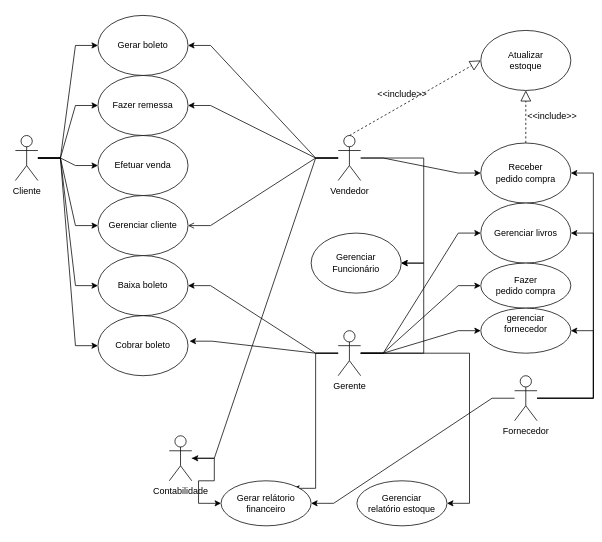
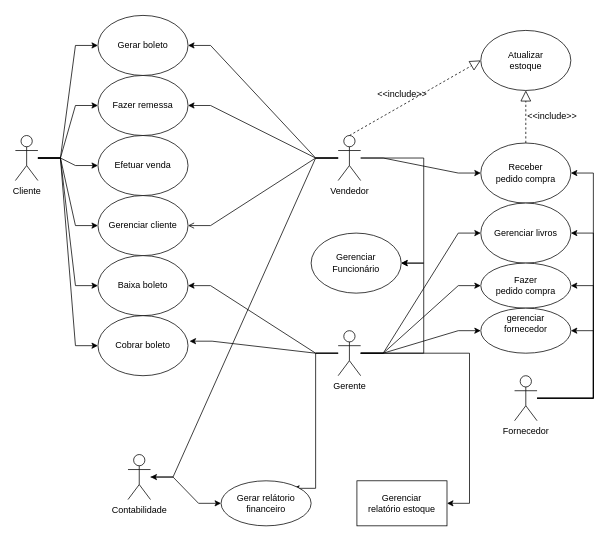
  <mxCell id="0" />
  <mxCell id="1" parent="0" />
  <mxCell id="2" style="edgeStyle=entityRelationEdgeStyle;rounded=0;orthogonalLoop=1;jettySize=auto;html=1;entryX=0;entryY=0.5;entryDx=0;entryDy=0;" parent="1" source="8" target="12" edge="1"><mxGeometry relative="1" as="geometry" /></mxCell>
  <mxCell id="3" style="edgeStyle=entityRelationEdgeStyle;rounded=0;orthogonalLoop=1;jettySize=auto;html=1;entryX=0;entryY=0.5;entryDx=0;entryDy=0;" parent="1" source="8" target="11" edge="1"><mxGeometry relative="1" as="geometry" /></mxCell>
  <mxCell id="4" style="edgeStyle=entityRelationEdgeStyle;rounded=0;orthogonalLoop=1;jettySize=auto;html=1;entryX=0;entryY=0.5;entryDx=0;entryDy=0;" parent="1" source="8" target="9" edge="1"><mxGeometry relative="1" as="geometry" /></mxCell>
  <mxCell id="5" style="edgeStyle=entityRelationEdgeStyle;rounded=0;orthogonalLoop=1;jettySize=auto;html=1;entryX=0;entryY=0.5;entryDx=0;entryDy=0;" parent="1" source="8" target="10" edge="1"><mxGeometry relative="1" as="geometry" /></mxCell>
  <mxCell id="6" style="edgeStyle=entityRelationEdgeStyle;rounded=0;orthogonalLoop=1;jettySize=auto;html=1;" parent="1" source="8" target="13" edge="1"><mxGeometry relative="1" as="geometry" /></mxCell>
  <mxCell id="7" style="edgeStyle=entityRelationEdgeStyle;rounded=0;orthogonalLoop=1;jettySize=auto;html=1;entryX=0;entryY=0.5;entryDx=0;entryDy=0;" parent="1" source="8" target="14" edge="1"><mxGeometry relative="1" as="geometry" /></mxCell>
  <mxCell id="8" value="Cliente" style="shape=umlActor;verticalLabelPosition=bottom;verticalAlign=top;html=1;outlineConnect=0;" parent="1" vertex="1"><mxGeometry x="20" y="180" width="30" height="60" as="geometry" /></mxCell>
  <mxCell id="9" value="Efetuar venda" style="ellipse;whiteSpace=wrap;html=1;" parent="1" vertex="1"><mxGeometry x="130" y="180" width="120" height="80" as="geometry" /></mxCell>
  <mxCell id="10" value="Gerenciar cliente" style="ellipse;whiteSpace=wrap;html=1;" parent="1" vertex="1"><mxGeometry x="130" y="260" width="120" height="80" as="geometry" /></mxCell>
  <mxCell id="11" value="Fazer remessa" style="ellipse;whiteSpace=wrap;html=1;" parent="1" vertex="1"><mxGeometry x="130" y="100" width="120" height="80" as="geometry" /></mxCell>
  <mxCell id="12" value="Gerar boleto" style="ellipse;whiteSpace=wrap;html=1;" parent="1" vertex="1"><mxGeometry x="130" width="120" height="80" as="geometry" y="20" /></mxCell>
  <mxCell id="13" value="Baixa boleto" style="ellipse;whiteSpace=wrap;html=1;" parent="1" vertex="1"><mxGeometry x="130" y="340" width="120" height="80" as="geometry" /></mxCell>
  <mxCell id="14" value="Cobrar boleto" style="ellipse;whiteSpace=wrap;html=1;" parent="1" vertex="1"><mxGeometry x="130" y="420" width="120" height="80" as="geometry" /></mxCell>
  <mxCell id="15" style="edgeStyle=entityRelationEdgeStyle;rounded=0;orthogonalLoop=1;jettySize=auto;html=1;" parent="1" source="21" target="12" edge="1"><mxGeometry relative="1" as="geometry" /></mxCell>
  <mxCell id="16" style="edgeStyle=entityRelationEdgeStyle;rounded=0;orthogonalLoop=1;jettySize=auto;html=1;entryX=1;entryY=0.5;entryDx=0;entryDy=0;" parent="1" source="21" target="11" edge="1"><mxGeometry relative="1" as="geometry" /></mxCell>
  <mxCell id="17" style="edgeStyle=entityRelationEdgeStyle;rounded=0;orthogonalLoop=1;jettySize=auto;html=1;" parent="1" source="21" target="46" edge="1"><mxGeometry relative="1" as="geometry" /></mxCell>
  <mxCell id="18" style="edgeStyle=entityRelationEdgeStyle;rounded=0;orthogonalLoop=1;jettySize=auto;html=1;entryX=1;entryY=0.5;entryDx=0;entryDy=0;endArrow=open;" parent="1" source="21" target="10" edge="1"><mxGeometry relative="1" as="geometry" /></mxCell>
  <mxCell id="19" style="edgeStyle=entityRelationEdgeStyle;rounded=0;orthogonalLoop=1;jettySize=auto;html=1;" parent="1" source="21" target="22" edge="1"><mxGeometry relative="1" as="geometry" /></mxCell>
  <mxCell id="20" style="edgeStyle=entityRelationEdgeStyle;rounded=0;orthogonalLoop=1;jettySize=auto;html=1;entryX=0;entryY=0.5;entryDx=0;entryDy=0;" parent="1" source="21" target="37" edge="1"><mxGeometry relative="1" as="geometry" /></mxCell>
  <mxCell id="21" value="Vendedor" style="shape=umlActor;verticalLabelPosition=bottom;verticalAlign=top;html=1;outlineConnect=0;" parent="1" vertex="1"><mxGeometry x="450" y="180" width="30" height="60" as="geometry" /></mxCell>
  <mxCell id="22" value="Gerenciar Funcionário" style="ellipse;whiteSpace=wrap;html=1;" parent="1" vertex="1"><mxGeometry x="414" y="310" width="120" height="80" as="geometry" /></mxCell>
  <mxCell id="23" style="edgeStyle=entityRelationEdgeStyle;rounded=0;orthogonalLoop=1;jettySize=auto;html=1;" parent="1" source="31" target="22" edge="1"><mxGeometry relative="1" as="geometry" /></mxCell>
  <mxCell id="24" style="edgeStyle=entityRelationEdgeStyle;rounded=0;orthogonalLoop=1;jettySize=auto;html=1;entryX=1;entryY=0.5;entryDx=0;entryDy=0;" parent="1" source="31" target="13" edge="1"><mxGeometry relative="1" as="geometry" /></mxCell>
  <mxCell id="25" style="edgeStyle=entityRelationEdgeStyle;rounded=0;orthogonalLoop=1;jettySize=auto;html=1;entryX=1.017;entryY=0.425;entryDx=0;entryDy=0;entryPerimeter=0;" parent="1" source="31" target="14" edge="1"><mxGeometry relative="1" as="geometry" /></mxCell>
  <mxCell id="26" style="edgeStyle=entityRelationEdgeStyle;rounded=0;orthogonalLoop=1;jettySize=auto;html=1;entryX=0;entryY=0.5;entryDx=0;entryDy=0;" parent="1" source="31" target="41" edge="1"><mxGeometry relative="1" as="geometry" /></mxCell>
  <mxCell id="27" style="edgeStyle=entityRelationEdgeStyle;rounded=0;orthogonalLoop=1;jettySize=auto;html=1;entryX=0;entryY=0.5;entryDx=0;entryDy=0;" parent="1" source="31" target="42" edge="1"><mxGeometry relative="1" as="geometry" /></mxCell>
  <mxCell id="28" style="edgeStyle=entityRelationEdgeStyle;rounded=0;orthogonalLoop=1;jettySize=auto;html=1;entryX=0;entryY=0.5;entryDx=0;entryDy=0;" parent="1" source="31" target="43" edge="1"><mxGeometry relative="1" as="geometry" /></mxCell>
  <mxCell id="29" style="edgeStyle=entityRelationEdgeStyle;rounded=0;orthogonalLoop=1;jettySize=auto;html=1;" parent="1" source="31" target="47" edge="1"><mxGeometry relative="1" as="geometry" /></mxCell>
  <mxCell id="30" style="edgeStyle=entityRelationEdgeStyle;rounded=0;orthogonalLoop=1;jettySize=auto;html=1;entryX=0.8;entryY=0.167;entryDx=0;entryDy=0;entryPerimeter=0;" parent="1" source="31" target="48" edge="1"><mxGeometry relative="1" as="geometry" /></mxCell>
  <mxCell id="31" value="Gerente" style="shape=umlActor;verticalLabelPosition=bottom;verticalAlign=top;html=1;outlineConnect=0;" parent="1" vertex="1"><mxGeometry x="450" y="440" width="30" height="60" as="geometry" /></mxCell>
  <mxCell id="32" style="edgeStyle=entityRelationEdgeStyle;rounded=0;orthogonalLoop=1;jettySize=auto;html=1;" parent="1" source="36" target="37" edge="1"><mxGeometry relative="1" as="geometry" /></mxCell>
  <mxCell id="33" style="edgeStyle=entityRelationEdgeStyle;rounded=0;orthogonalLoop=1;jettySize=auto;html=1;" parent="1" source="36" target="41" edge="1"><mxGeometry relative="1" as="geometry" /></mxCell>
- <mxCell id="34" style="edgeStyle=entityRelationEdgeStyle;rounded=0;orthogonalLoop=1;jettySize=auto;html=1;" parent="1" source="36" target="48" edge="1"><mxGeometry relative="1" as="geometry" /></mxCell>
+ <mxCell id="34" style="edgeStyle=entityRelationEdgeStyle;rounded=0;orthogonalLoop=1;jettySize=auto;html=1;" parent="1" source="36" target="42" edge="1"><mxGeometry relative="1" as="geometry" /></mxCell>
  <mxCell id="35" value="" style="edgeStyle=entityRelationEdgeStyle;rounded=0;orthogonalLoop=1;jettySize=auto;html=1;" parent="1" source="36" target="43" edge="1"><mxGeometry relative="1" as="geometry" /></mxCell>
  <mxCell id="36" value="Fornecedor" style="shape=umlActor;verticalLabelPosition=bottom;verticalAlign=top;html=1;outlineConnect=0;" parent="1" vertex="1"><mxGeometry x="685" y="500" width="30" height="60" as="geometry" /></mxCell>
  <mxCell id="37" value="Receber &lt;br&gt;pedido compra" style="ellipse;whiteSpace=wrap;html=1;" parent="1" vertex="1"><mxGeometry x="640" y="190" width="120" height="80" as="geometry" /></mxCell>
  <mxCell id="38" value="Atualizar&lt;br&gt;estoque" style="ellipse;whiteSpace=wrap;html=1;" parent="1" vertex="1"><mxGeometry x="640" y="40" width="120" height="80" as="geometry" /></mxCell>
  <mxCell id="39" value="" style="endArrow=block;dashed=1;endFill=0;endSize=12;html=1;rounded=0;entryX=0;entryY=0.5;entryDx=0;entryDy=0;exitX=0.5;exitY=0;exitDx=0;exitDy=0;exitPerimeter=0;" parent="1" source="21" target="38" edge="1"><mxGeometry width="160" relative="1" as="geometry"><mxPoint x="350" y="310" as="sourcePoint" /><mxPoint x="510" y="310" as="targetPoint" /></mxGeometry></mxCell>
  <mxCell id="40" value="&amp;lt;&amp;lt;include&amp;gt;&amp;gt;" style="text;html=1;align=center;verticalAlign=middle;resizable=0;points=[];autosize=1;strokeColor=none;fillColor=none;" parent="1" vertex="1"><mxGeometry x="490" y="110" width="90" height="30" as="geometry" /></mxCell>
  <mxCell id="41" value="Gerenciar livros" style="ellipse;whiteSpace=wrap;html=1;" parent="1" vertex="1"><mxGeometry x="640" y="270" width="120" height="80" as="geometry" /></mxCell>
  <mxCell id="42" value="Fazer &lt;br&gt;pedido compra" style="ellipse;whiteSpace=wrap;html=1;" parent="1" vertex="1"><mxGeometry x="640" y="350" width="120" height="60" as="geometry" /></mxCell>
  <mxCell id="43" value="gerenciar&lt;br&gt;fornecedor" style="ellipse;whiteSpace=wrap;html=1;verticalAlign=top;" parent="1" vertex="1"><mxGeometry x="640" y="410" width="120" height="60" as="geometry" /></mxCell>
  <mxCell id="44" value="&amp;lt;&amp;lt;include&amp;gt;&amp;gt;" style="text;html=1;align=center;verticalAlign=middle;resizable=0;points=[];autosize=1;strokeColor=none;fillColor=none;" parent="1" vertex="1"><mxGeometry x="690" y="140" width="90" height="30" as="geometry" /></mxCell>
  <mxCell id="45" style="edgeStyle=entityRelationEdgeStyle;rounded=0;orthogonalLoop=1;jettySize=auto;html=1;entryX=0;entryY=0.5;entryDx=0;entryDy=0;" parent="1" source="46" target="48" edge="1"><mxGeometry relative="1" as="geometry" /></mxCell>
- <mxCell id="46" value="Contabilidade" style="shape=umlActor;verticalLabelPosition=bottom;verticalAlign=top;html=1;outlineConnect=0;" parent="1" vertex="1"><mxGeometry x="225" y="580" width="30" height="60" as="geometry" /></mxCell>
- <mxCell id="47" value="Gerenciar&lt;br&gt;relatório estoque" style="ellipse;whiteSpace=wrap;html=1;" parent="1" vertex="1"><mxGeometry x="475" y="640" width="120" height="60" as="geometry" /></mxCell>
+ <mxCell id="46" value="Contabilidade" style="shape=umlActor;verticalLabelPosition=bottom;verticalAlign=top;html=1;outlineConnect=0;" parent="1" vertex="1"><mxGeometry x="170" y="605" width="30" height="60" as="geometry" /></mxCell>
+ <mxCell id="47" value="Gerenciar&lt;br&gt;relatório estoque" style="whiteSpace=wrap;html=1;rounded=0;" parent="1" vertex="1"><mxGeometry x="475" y="640" width="120" height="60" as="geometry" /></mxCell>
  <mxCell id="48" value="Gerar relátorio financeiro" style="ellipse;whiteSpace=wrap;html=1;" parent="1" vertex="1"><mxGeometry x="294" y="640" width="120" height="60" as="geometry" /></mxCell>
  <mxCell id="49" value="" style="endArrow=block;dashed=1;endFill=0;endSize=12;html=1;rounded=0;entryX=0.5;entryY=1;entryDx=0;entryDy=0;exitX=0.5;exitY=0;exitDx=0;exitDy=0;" edge="1" parent="1" source="37" target="38"><mxGeometry width="160" relative="1" as="geometry"><mxPoint x="485" y="200" as="sourcePoint" /><mxPoint x="660" y="100" as="targetPoint" /><Array as="points"><mxPoint x="700" y="150" /></Array></mxGeometry></mxCell>
